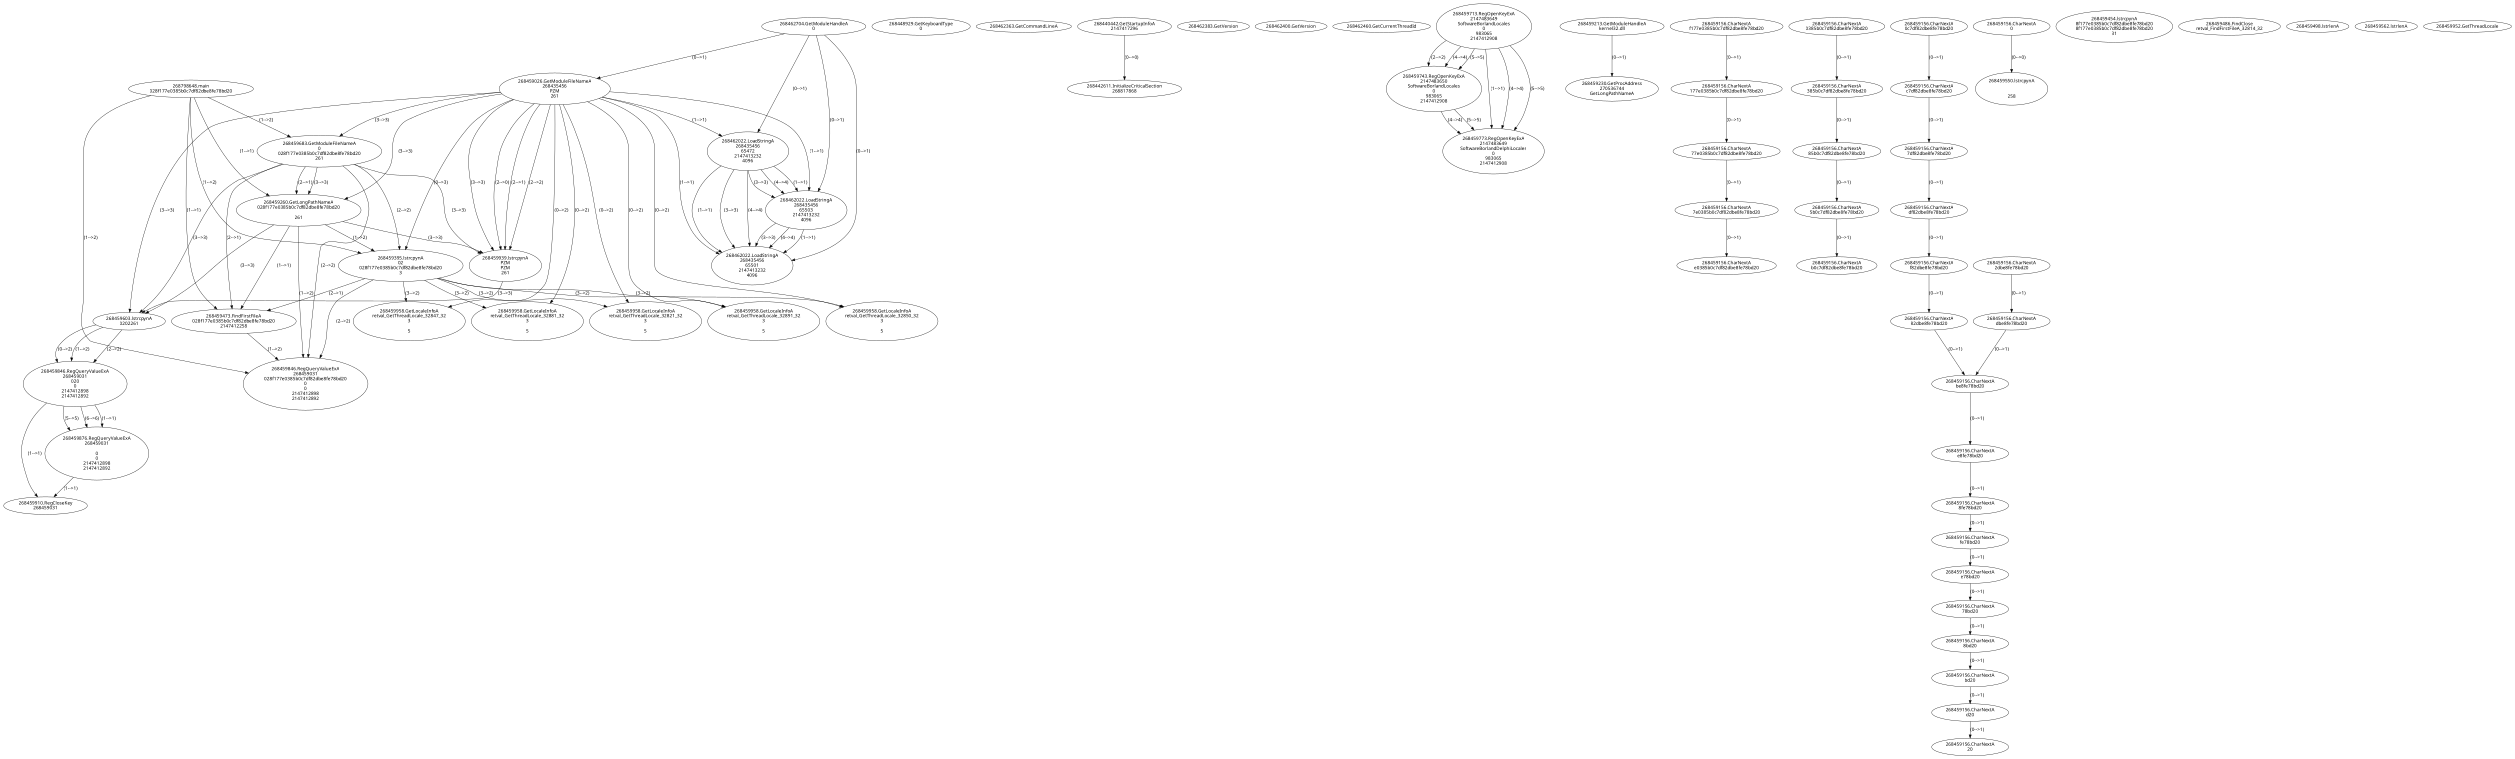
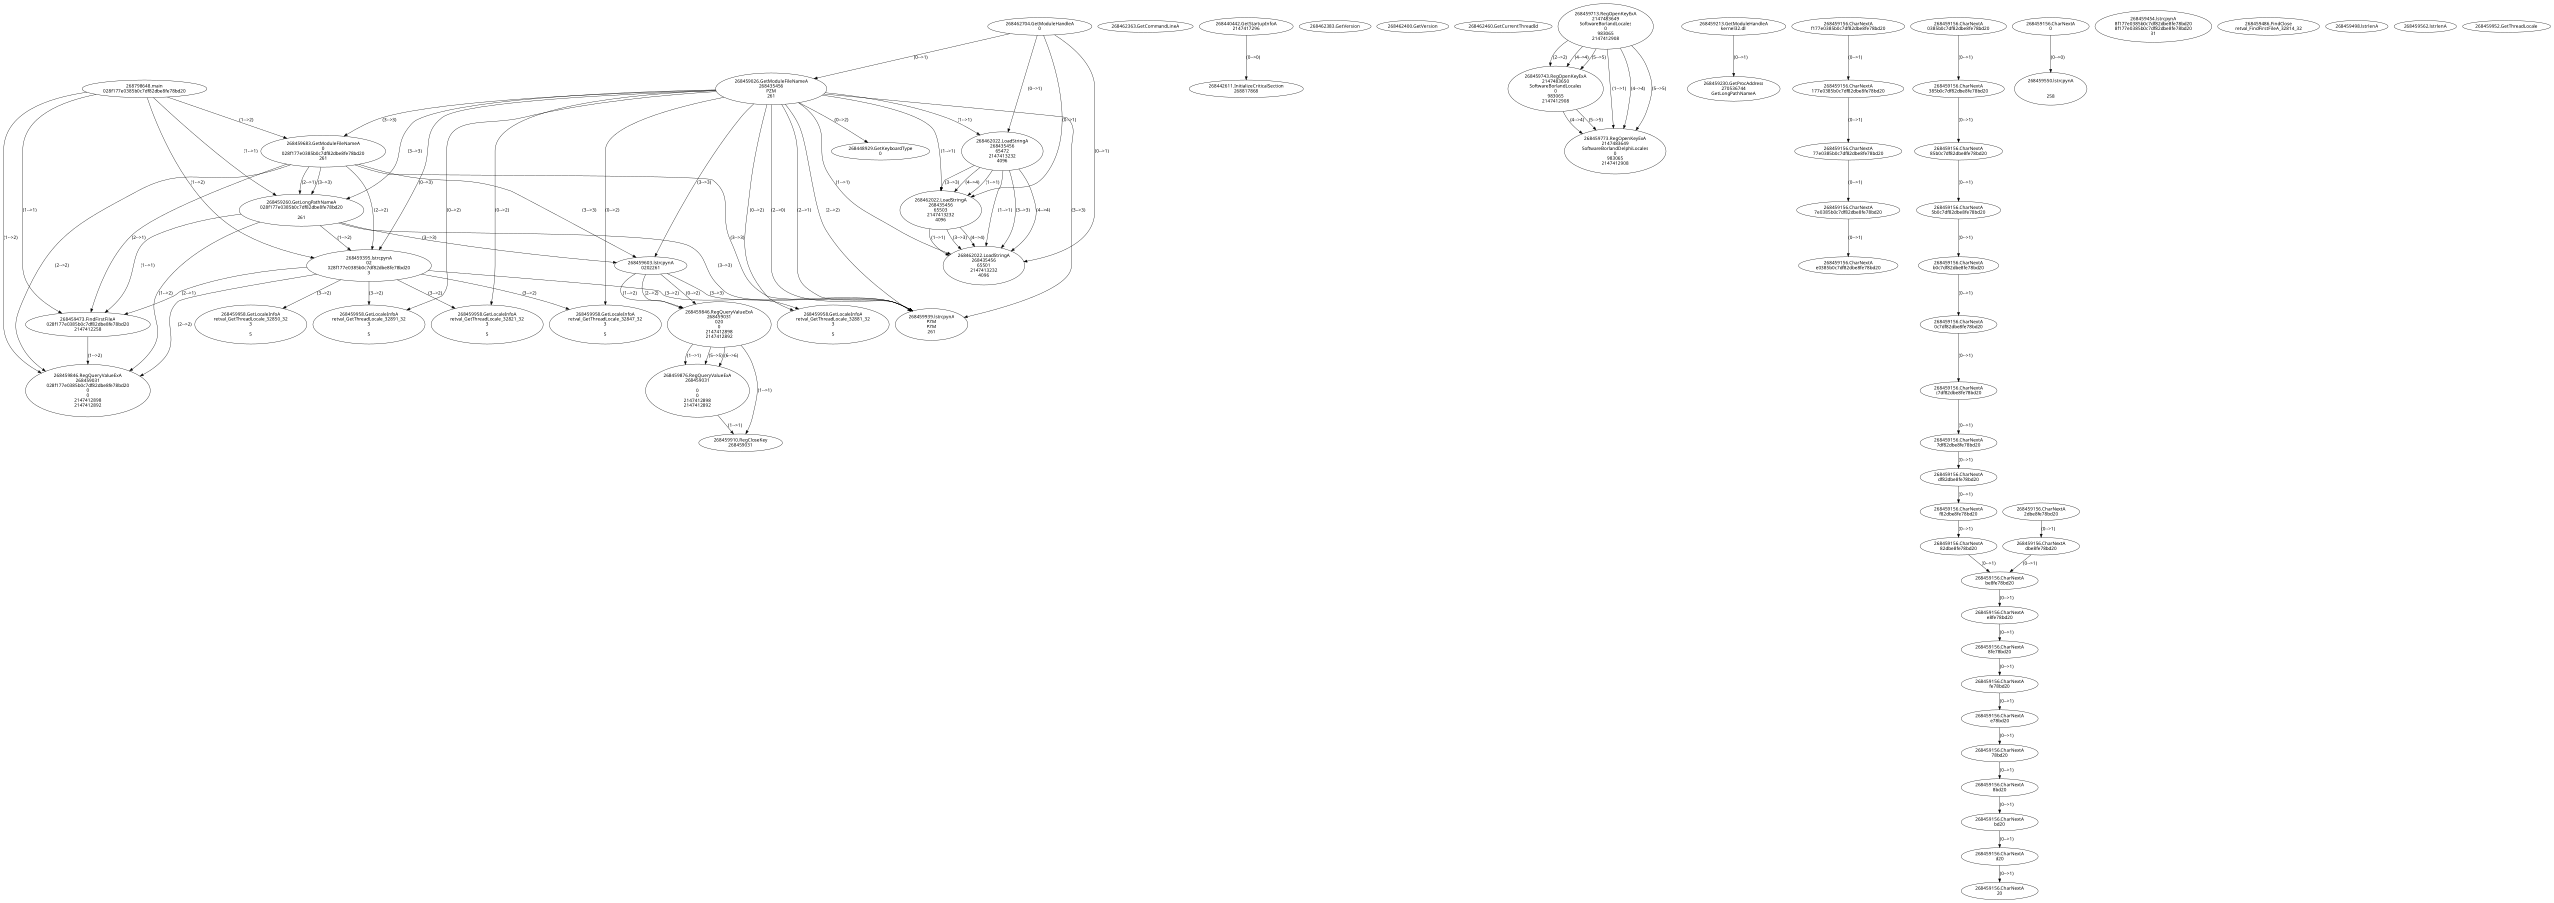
  digraph {
    fontname="Noto Sans"
    node [fontname="Noto Sans"]
    edge [fontname="Noto Sans"]
    n1 [label="268798648.main\n028f177e0385b0c7df82dbe8fe78bd20"]
    n2 [label="268459683.GetModuleFileNameA\n0\n028f177e0385b0c7df82dbe8fe78bd20\n261"]
    n3 [label="268459260.GetLongPathNameA\n028f177e0385b0c7df82dbe8fe78bd20\n\n261"]
    n4 [label="268459395.lstrcpynA\n02\n028f177e0385b0c7df82dbe8fe78bd20\n3"]
    n5 [label="268459473.FindFirstFileA\n028f177e0385b0c7df82dbe8fe78bd20\n2147412258"]
    n6 [label="268459846.RegQueryValueExA\n268459031\n028f177e0385b0c7df82dbe8fe78bd20\n0\n0\n2147412898\n2147412892"]
    n7 [label="268459603.lstrcpynA\n0202261"]
    n8 [label="268459939.lstrcpynA\nPZM\nPZM\n261"]
    n9 [label="268459958.GetLocaleInfoA\nretval_GetThreadLocale_32850_32\n3\n\n5"]
    n10 [label="268459958.GetLocaleInfoA\nretval_GetThreadLocale_32847_32\n3\n\n5"]
    n11 [label="268459958.GetLocaleInfoA\nretval_GetThreadLocale_32881_32\n3\n\n5"]
    n12 [label="268459958.GetLocaleInfoA\nretval_GetThreadLocale_32821_32\n3\n\n5"]
    n13 [label="268459958.GetLocaleInfoA\nretval_GetThreadLocale_32891_32\n3\n\n5"]
    n14 [label="268462704.GetModuleHandleA\n0"]
    n15 [label="268459026.GetModuleFileNameA\n268435456\nPZM\n261"]
    n16 [label="268462022.LoadStringA\n268435456\n65472\n2147413232\n4096"]
    n17 [label="268462022.LoadStringA\n268435456\n65503\n2147413232\n4096"]
    n18 [label="268462022.LoadStringA\n268435456\n65501\n2147413232\n4096"]
    n19 [label="268448929.GetKeyboardType\n0"]
    n20 [label="268462363.GetCommandLineA\n"]
    n21 [label="268440442.GetStartupInfoA\n2147417296"]
    n22 [label="268442611.InitializeCriticalSection\n268817868"]
    n23 [label="268462383.GetVersion\n"]
    n24 [label="268462400.GetVersion\n"]
    n25 [label="268462460.GetCurrentThreadId\n"]
    n26 [label="268459846.RegQueryValueExA\n268459031\n020\n0\n2147412898\n2147412892"]
    n27 [label="268459713.RegOpenKeyExA\n2147483649\nSoftware\Borland\Locales\n0\n983065\n2147412908"]
    n28 [label="268459743.RegOpenKeyExA\n2147483650\nSoftware\Borland\Locales\n0\n983065\n2147412908"]
    n29 [label="268459773.RegOpenKeyExA\n2147483649\nSoftware\Borland\Delphi\Locales\n0\n983065\n2147412908"]
    n30 [label="268459213.GetModuleHandleA\nkernel32.dll"]
    n31 [label="268459230.GetProcAddress\n270536744\nGetLongPathNameA"]
    n32 [label="268459156.CharNextA\nf177e0385b0c7df82dbe8fe78bd20"]
    n33 [label="268459156.CharNextA\n177e0385b0c7df82dbe8fe78bd20"]
    n34 [label="268459156.CharNextA\n77e0385b0c7df82dbe8fe78bd20"]
    n35 [label="268459156.CharNextA\n7e0385b0c7df82dbe8fe78bd20"]
    n36 [label="268459156.CharNextA\ne0385b0c7df82dbe8fe78bd20"]
    n37 [label="268459156.CharNextA\n0385b0c7df82dbe8fe78bd20"]
    n38 [label="268459156.CharNextA\n385b0c7df82dbe8fe78bd20"]
    n39 [label="268459156.CharNextA\n85b0c7df82dbe8fe78bd20"]
    n40 [label="268459156.CharNextA\n5b0c7df82dbe8fe78bd20"]
    n41 [label="268459156.CharNextA\nb0c7df82dbe8fe78bd20"]
    n42 [label="268459156.CharNextA\n0c7df82dbe8fe78bd20"]
    n43 [label="268459156.CharNextA\nc7df82dbe8fe78bd20"]
    n44 [label="268459156.CharNextA\n7df82dbe8fe78bd20"]
    n45 [label="268459156.CharNextA\ndf82dbe8fe78bd20"]
    n46 [label="268459156.CharNextA\nf82dbe8fe78bd20"]
    n47 [label="268459156.CharNextA\n82dbe8fe78bd20"]
    n48 [label="268459156.CharNextA\nbe8fe78bd20"]
    n49 [label="268459156.CharNextA\n2dbe8fe78bd20"]
    n50 [label="268459156.CharNextA\ndbe8fe78bd20"]
    n51 [label="268459156.CharNextA\ne8fe78bd20"]
    n52 [label="268459156.CharNextA\n8fe78bd20"]
    n53 [label="268459156.CharNextA\nfe78bd20"]
    n54 [label="268459156.CharNextA\ne78bd20"]
    n55 [label="268459156.CharNextA\n78bd20"]
    n56 [label="268459156.CharNextA\n8bd20"]
    n57 [label="268459156.CharNextA\nbd20"]
    n58 [label="268459156.CharNextA\nd20"]
    n59 [label="268459156.CharNextA\n20"]
    n60 [label="268459156.CharNextA\n0"]
    n61 [label="268459550.lstrcpynA\n\n\n258"]
    n62 [label="268459454.lstrcpynA\n8f177e0385b0c7df82dbe8fe78bd20\n8f177e0385b0c7df82dbe8fe78bd20\n31"]
    n63 [label="268459486.FindClose\nretval_FindFirstFileA_32814_32"]
    n64 [label="268459498.lstrlenA\n"]
    n65 [label="268459562.lstrlenA\n"]
    n66 [label="268459876.RegQueryValueExA\n268459031\n\n0\n0\n2147412898\n2147412892"]
    n67 [label="268459910.RegCloseKey\n268459031"]
    n68 [label="268459952.GetThreadLocale\n"]
    n1 -> n2 [label="(1-->2)"]
    n1 -> n3 [label="(1-->1)"]
    n1 -> n4 [label="(1-->2)"]
    n1 -> n5 [label="(1-->1)"]
    n1 -> n6 [label="(1-->2)"]
    n2 -> n3 [label="(2-->1)"]
    n2 -> n3 [label="(3-->3)"]
    n2 -> n4 [label="(2-->2)"]
    n2 -> n5 [label="(2-->1)"]
    n2 -> n6 [label="(2-->2)"]
    n2 -> n7 [label="(3-->3)"]
    n2 -> n8 [label="(3-->3)"]
    n3 -> n4 [label="(1-->2)"]
    n3 -> n5 [label="(1-->1)"]
    n3 -> n6 [label="(1-->2)"]
    n3 -> n7 [label="(3-->3)"]
    n3 -> n8 [label="(3-->3)"]
    n4 -> n5 [label="(2-->1)"]
    n4 -> n6 [label="(2-->2)"]
    n4 -> n9 [label="(3-->2)"]
    n4 -> n10 [label="(3-->2)"]
    n4 -> n11 [label="(3-->2)"]
    n4 -> n12 [label="(3-->2)"]
    n4 -> n13 [label="(3-->2)"]
    n5 -> n6 [label="(1-->2)"]
-   n8 -> n7 [label="(3-->3)"]
+   n7 -> n8 [label="(3-->3)"]
    n7 -> n26 [label="(1-->2)"]
    n7 -> n26 [label="(2-->2)"]
    n7 -> n26 [label="(0-->2)"]
    n14 -> n15 [label="(0-->1)"]
    n14 -> n16 [label="(0-->1)"]
    n14 -> n17 [label="(0-->1)"]
    n14 -> n18 [label="(0-->1)"]
    n15 -> n2 [label="(3-->3)"]
    n15 -> n3 [label="(3-->3)"]
    n15 -> n4 [label="(0-->3)"]
    n15 -> n7 [label="(3-->3)"]
    n15 -> n8 [label="(2-->1)"]
    n15 -> n8 [label="(2-->2)"]
    n15 -> n8 [label="(3-->3)"]
    n15 -> n8 [label="(2-->0)"]
-   n15 -> n9 [label="(0-->2)"]
+   n15 -> n19 [label="(0-->2)"]
    n15 -> n10 [label="(0-->2)"]
    n15 -> n11 [label="(0-->2)"]
    n15 -> n12 [label="(0-->2)"]
    n15 -> n13 [label="(0-->2)"]
    n15 -> n16 [label="(1-->1)"]
    n15 -> n17 [label="(1-->1)"]
    n15 -> n18 [label="(1-->1)"]
    n16 -> n17 [label="(1-->1)"]
    n16 -> n17 [label="(3-->3)"]
    n16 -> n17 [label="(4-->4)"]
    n16 -> n18 [label="(1-->1)"]
    n16 -> n18 [label="(3-->3)"]
    n16 -> n18 [label="(4-->4)"]
    n17 -> n18 [label="(1-->1)"]
    n17 -> n18 [label="(3-->3)"]
    n17 -> n18 [label="(4-->4)"]
    n21 -> n22 [label="(0-->0)"]
    n26 -> n66 [label="(1-->1)"]
    n26 -> n66 [label="(5-->5)"]
    n26 -> n66 [label="(6-->6)"]
    n26 -> n67 [label="(1-->1)"]
    n27 -> n28 [label="(2-->2)"]
    n27 -> n28 [label="(4-->4)"]
    n27 -> n28 [label="(5-->5)"]
    n27 -> n29 [label="(1-->1)"]
    n27 -> n29 [label="(4-->4)"]
    n27 -> n29 [label="(5-->5)"]
    n28 -> n29 [label="(4-->4)"]
    n28 -> n29 [label="(5-->5)"]
    n30 -> n31 [label="(0-->1)"]
    n32 -> n33 [label="(0-->1)"]
    n33 -> n34 [label="(0-->1)"]
    n34 -> n35 [label="(0-->1)"]
    n35 -> n36 [label="(0-->1)"]
    n37 -> n38 [label="(0-->1)"]
    n38 -> n39 [label="(0-->1)"]
    n39 -> n40 [label="(0-->1)"]
    n40 -> n41 [label="(0-->1)"]
+   n41 -> n42 [label="(0-->1)"]
    n42 -> n43 [label="(0-->1)"]
    n43 -> n44 [label="(0-->1)"]
    n44 -> n45 [label="(0-->1)"]
    n45 -> n46 [label="(0-->1)"]
    n46 -> n47 [label="(0-->1)"]
    n47 -> n48 [label="(0-->1)"]
    n48 -> n51 [label="(0-->1)"]
    n49 -> n50 [label="(0-->1)"]
    n50 -> n48 [label="(0-->1)"]
    n51 -> n52 [label="(0-->1)"]
    n52 -> n53 [label="(0-->1)"]
    n53 -> n54 [label="(0-->1)"]
    n54 -> n55 [label="(0-->1)"]
    n55 -> n56 [label="(0-->1)"]
    n56 -> n57 [label="(0-->1)"]
    n57 -> n58 [label="(0-->1)"]
    n58 -> n59 [label="(0-->1)"]
    n60 -> n61 [label="(0-->0)"]
    n66 -> n67 [label="(1-->1)"]
  }
